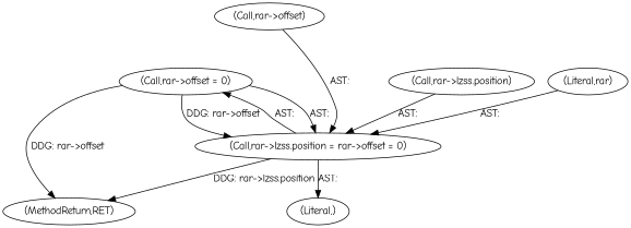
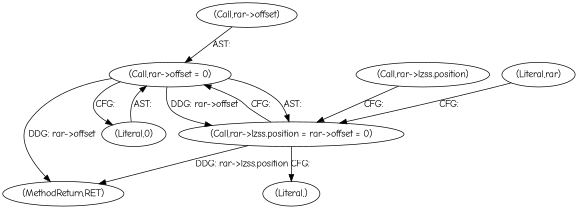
  digraph {
    fontname="Comic Neue"
    node [fontname="Comic Neue"]
    edge [fontname="Comic Neue"]
    n1 [label="(Call,rar->offset = 0)"]
    n2 [label="(Call,rar->lzss.position = rar->offset = 0)"]
+   n3 [label="(Literal,0)"]
    n4 [label="(MethodReturn,RET)"]
    n5 [label="(Literal,)"]
    n6 [label="(Call,rar->offset)"]
    n7 [label="(Call,rar->lzss.position)"]
    n8 [label="(Literal,rar)"]
    n1 -> n2 [label="AST: "]
    n1 -> n2 [label="DDG: rar->offset"]
+   n1 -> n3 [label="CFG: "]
    n1 -> n4 [label="DDG: rar->offset"]
-   n2 -> n1 [label="AST: "]
+   n2 -> n1 [label="CFG: "]
    n2 -> n4 [label="DDG: rar->lzss.position"]
-   n2 -> n5 [label="AST: "]
-   n6 -> n2 [label="AST: "]
-   n7 -> n2 [label="AST: "]
-   n8 -> n2 [label="AST: "]
+   n2 -> n5 [label="CFG: "]
+   n3 -> n1 [label="AST: "]
+   n6 -> n1 [label="AST: "]
+   n7 -> n2 [label="CFG: "]
+   n8 -> n2 [label="CFG: "]
  }
